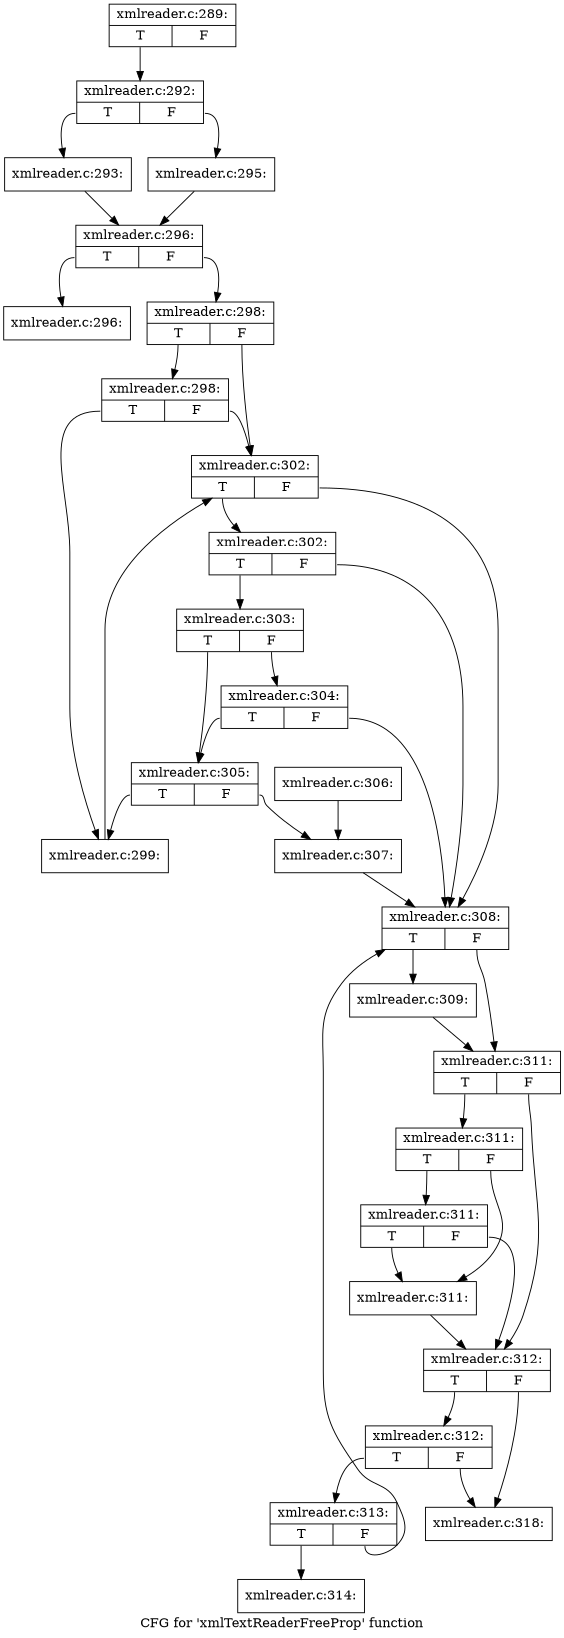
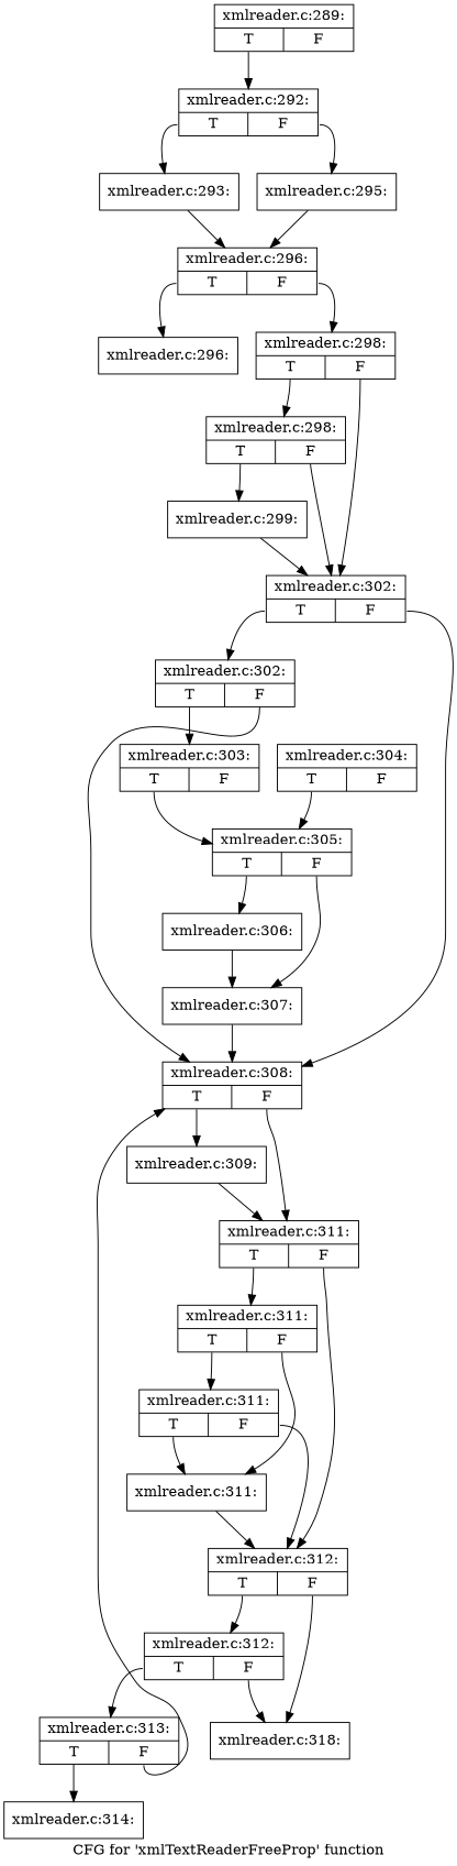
  digraph {
    label="CFG for 'xmlTextReaderFreeProp' function"
    node [shape=record]
    edge [tailport=s0]
    n1 [label="{xmlreader.c:289:|{<s0>T|<s1>F}}"]
    n2 [label="{xmlreader.c:292:|{<s0>T|<s1>F}}"]
    n3 [label="{xmlreader.c:295:}"]
    n4 [label="{xmlreader.c:293:}"]
    n5 [label="{xmlreader.c:296:|{<s0>T|<s1>F}}"]
    n6 [label="{xmlreader.c:296:}"]
    n7 [label="{xmlreader.c:298:|{<s0>T|<s1>F}}"]
    n8 [label="{xmlreader.c:298:|{<s0>T|<s1>F}}"]
    n9 [label="{xmlreader.c:302:|{<s0>T|<s1>F}}"]
    n10 [label="{xmlreader.c:299:}"]
    n11 [label="{xmlreader.c:302:|{<s0>T|<s1>F}}"]
    n12 [label="{xmlreader.c:308:|{<s0>T|<s1>F}}"]
    n13 [label="{xmlreader.c:303:|{<s0>T|<s1>F}}"]
    n14 [label="{xmlreader.c:309:}"]
    n15 [label="{xmlreader.c:311:|{<s0>T|<s1>F}}"]
    n16 [label="{xmlreader.c:305:|{<s0>T|<s1>F}}"]
    n17 [label="{xmlreader.c:304:|{<s0>T|<s1>F}}"]
    n18 [label="{xmlreader.c:311:|{<s0>T|<s1>F}}"]
    n19 [label="{xmlreader.c:312:|{<s0>T|<s1>F}}"]
    n20 [label="{xmlreader.c:306:}"]
    n21 [label="{xmlreader.c:307:}"]
    n22 [label="{xmlreader.c:311:|{<s0>T|<s1>F}}"]
    n23 [label="{xmlreader.c:311:}"]
    n24 [label="{xmlreader.c:312:|{<s0>T|<s1>F}}"]
    n25 [label="{xmlreader.c:318:}"]
    n26 [label="{xmlreader.c:313:|{<s0>T|<s1>F}}"]
    n27 [label="{xmlreader.c:314:}"]
    n1 -> n2
    n2 -> n3 [tailport=s1]
    n2 -> n4
    n3 -> n5
    n4 -> n5
    n5 -> n6
    n5 -> n7 [tailport=s1]
    n7 -> n8
    n7 -> n9 [tailport=s1]
    n8 -> n9 [tailport=s1]
    n8 -> n10
    n9 -> n11
    n9 -> n12 [tailport=s1]
    n10 -> n9
    n11 -> n12 [tailport=s1]
    n11 -> n13
    n12 -> n14
    n12 -> n15 [tailport=s1]
    n13 -> n16
-   n13 -> n17 [tailport=s1]
    n14 -> n15
    n15 -> n18
    n15 -> n19 [tailport=s1]
-   n16 -> n10
+   n16 -> n20
    n16 -> n21 [tailport=s1]
-   n17 -> n12 [tailport=s1]
    n17 -> n16
    n18 -> n22
    n18 -> n23 [tailport=s1]
    n19 -> n24
    n19 -> n25 [tailport=s1]
    n20 -> n21
    n21 -> n12
    n22 -> n19 [tailport=s1]
    n22 -> n23
    n23 -> n19
    n24 -> n25 [tailport=s1]
    n24 -> n26
    n26 -> n12 [tailport=s1]
    n26 -> n27
  }
